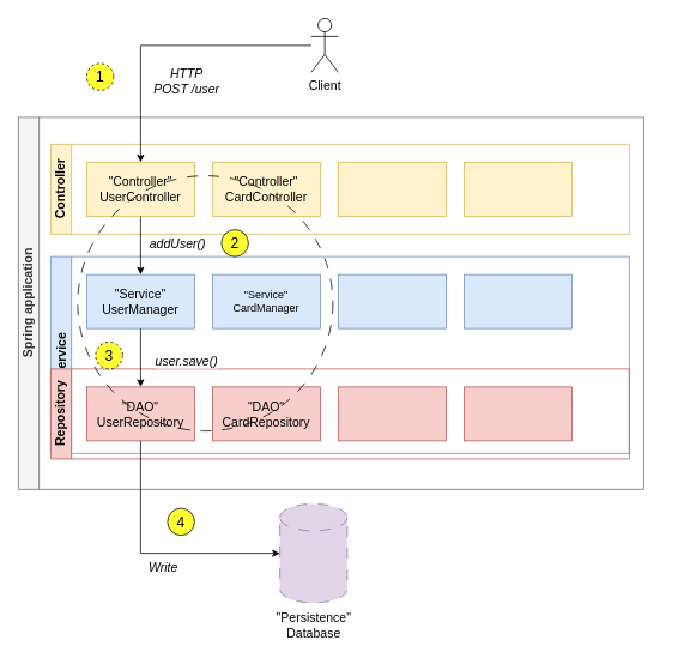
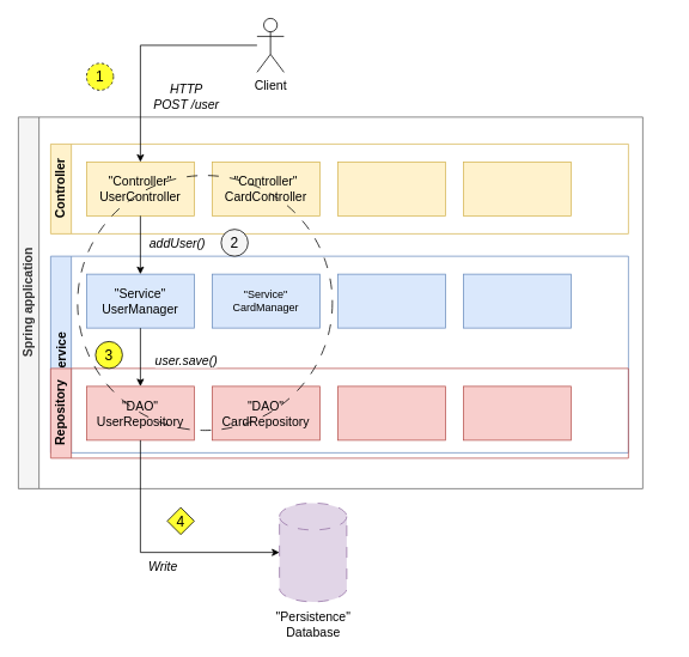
  <mxCell id="0" />
  <mxCell id="1" parent="0" />
  <mxCell id="2" value="&lt;font style=&quot;font-size: 14px;&quot;&gt;Spring application&lt;/font&gt;" style="swimlane;horizontal=0;whiteSpace=wrap;html=1;fillColor=#f5f5f5;strokeColor=#666666;fontColor=#333333;" vertex="1" parent="1"><mxGeometry x="20" y="130" width="696" height="414" as="geometry"><mxRectangle x="260" y="370" width="40" height="140" as="alternateBounds" /></mxGeometry></mxCell>
  <mxCell id="3" value="&lt;font style=&quot;font-size: 14px;&quot;&gt;Controller&lt;/font&gt;" style="swimlane;horizontal=0;whiteSpace=wrap;html=1;fillColor=#fff2cc;strokeColor=#d6b656;" vertex="1" parent="2"><mxGeometry x="36" y="30" width="644" height="100" as="geometry" /></mxCell>
  <mxCell id="4" value="&lt;div&gt;&lt;font style=&quot;font-size: 14px;&quot;&gt;&quot;Controller&quot;&lt;/font&gt;&lt;/div&gt;&lt;font style=&quot;font-size: 14px;&quot;&gt;UserController&lt;/font&gt;" style="rounded=0;whiteSpace=wrap;html=1;fillColor=#fff2cc;strokeColor=#d6b656;" vertex="1" parent="3"><mxGeometry x="40" y="20" width="120" height="60" as="geometry" /></mxCell>
  <mxCell id="5" value="&lt;div style=&quot;font-size: 14px;&quot;&gt;&lt;font style=&quot;font-size: 14px;&quot;&gt;&quot;Controller&quot;&lt;/font&gt;&lt;/div&gt;&lt;font style=&quot;font-size: 14px;&quot;&gt;CardController&lt;/font&gt;" style="rounded=0;whiteSpace=wrap;html=1;fillColor=#fff2cc;strokeColor=#d6b656;" vertex="1" parent="3"><mxGeometry x="180" y="20" width="120" height="60" as="geometry" /></mxCell>
  <mxCell id="6" value="" style="rounded=0;whiteSpace=wrap;html=1;fillColor=#fff2cc;strokeColor=#d6b656;" vertex="1" parent="3"><mxGeometry x="320" y="20" width="120" height="60" as="geometry" /></mxCell>
  <mxCell id="7" value="" style="rounded=0;whiteSpace=wrap;html=1;fillColor=#fff2cc;strokeColor=#d6b656;" vertex="1" parent="3"><mxGeometry x="460" y="20" width="120" height="60" as="geometry" /></mxCell>
  <mxCell id="8" value="&lt;font style=&quot;font-size: 14px;&quot;&gt;Service&lt;/font&gt;" style="swimlane;horizontal=0;whiteSpace=wrap;html=1;fillColor=#dae8fc;strokeColor=#6c8ebf;" vertex="1" parent="2"><mxGeometry x="36" y="155" width="644" height="219" as="geometry" /></mxCell>
  <mxCell id="9" value="&lt;div&gt;&lt;font style=&quot;font-size: 14px;&quot;&gt;&quot;Service&quot;&lt;/font&gt;&lt;/div&gt;&lt;font style=&quot;font-size: 14px;&quot;&gt;UserManager&lt;/font&gt;" style="rounded=0;whiteSpace=wrap;html=1;fillColor=#dae8fc;strokeColor=#6c8ebf;" vertex="1" parent="8"><mxGeometry x="40" y="20" width="120" height="60" as="geometry" /></mxCell>
  <mxCell id="10" value="&lt;div&gt;&quot;Service&quot;&lt;/div&gt;CardManager" style="rounded=0;whiteSpace=wrap;html=1;fillColor=#dae8fc;strokeColor=#6c8ebf;" vertex="1" parent="8"><mxGeometry x="180" y="20" width="120" height="60" as="geometry" /></mxCell>
  <mxCell id="11" value="" style="rounded=0;whiteSpace=wrap;html=1;fillColor=#dae8fc;strokeColor=#6c8ebf;" vertex="1" parent="8"><mxGeometry x="320" y="20" width="120" height="60" as="geometry" /></mxCell>
  <mxCell id="12" value="" style="rounded=0;whiteSpace=wrap;html=1;fillColor=#dae8fc;strokeColor=#6c8ebf;" vertex="1" parent="8"><mxGeometry x="460" y="20" width="120" height="60" as="geometry" /></mxCell>
  <mxCell id="13" value="&lt;font style=&quot;font-size: 14px;&quot;&gt;Repository&lt;/font&gt;" style="swimlane;horizontal=0;whiteSpace=wrap;html=1;fillColor=#f8cecc;strokeColor=#b85450;" vertex="1" parent="2"><mxGeometry x="36" y="280" width="644" height="100" as="geometry" /></mxCell>
  <mxCell id="14" value="&lt;div&gt;&lt;font style=&quot;font-size: 14px;&quot;&gt;&quot;DAO&quot;&lt;/font&gt;&lt;/div&gt;&lt;font style=&quot;font-size: 14px;&quot;&gt;UserRepository&lt;/font&gt;" style="rounded=0;whiteSpace=wrap;html=1;fillColor=#f8cecc;strokeColor=#b85450;" vertex="1" parent="13"><mxGeometry x="40" y="20" width="120" height="60" as="geometry" /></mxCell>
  <mxCell id="15" value="&lt;div&gt;&lt;font style=&quot;font-size: 14px;&quot;&gt;&quot;DAO&quot;&lt;/font&gt;&lt;/div&gt;&lt;font style=&quot;font-size: 14px;&quot;&gt;CardRepository&lt;/font&gt;" style="rounded=0;whiteSpace=wrap;html=1;fillColor=#f8cecc;strokeColor=#b85450;" vertex="1" parent="13"><mxGeometry x="180" y="20" width="120" height="60" as="geometry" /></mxCell>
  <mxCell id="16" value="" style="rounded=0;whiteSpace=wrap;html=1;fillColor=#f8cecc;strokeColor=#b85450;" vertex="1" parent="13"><mxGeometry x="320" y="20" width="120" height="60" as="geometry" /></mxCell>
  <mxCell id="17" value="" style="rounded=0;whiteSpace=wrap;html=1;fillColor=#f8cecc;strokeColor=#b85450;" vertex="1" parent="13"><mxGeometry x="460" y="20" width="120" height="60" as="geometry" /></mxCell>
  <mxCell id="18" style="edgeStyle=orthogonalEdgeStyle;rounded=0;orthogonalLoop=1;jettySize=auto;html=1;exitX=0.5;exitY=1;exitDx=0;exitDy=0;entryX=0.5;entryY=0;entryDx=0;entryDy=0;" edge="1" parent="2" source="4" target="9"><mxGeometry relative="1" as="geometry" /></mxCell>
  <mxCell id="19" value="&lt;font style=&quot;font-size: 14px;&quot;&gt;&lt;i&gt;addUser()&lt;/i&gt;&lt;/font&gt;" style="edgeLabel;html=1;align=center;verticalAlign=middle;resizable=0;points=[];" vertex="1" connectable="0" parent="18"><mxGeometry x="-0.231" y="3" relative="1" as="geometry"><mxPoint x="37" y="5" as="offset" /></mxGeometry></mxCell>
  <mxCell id="20" style="edgeStyle=orthogonalEdgeStyle;rounded=0;orthogonalLoop=1;jettySize=auto;html=1;exitX=0.5;exitY=1;exitDx=0;exitDy=0;entryX=0.5;entryY=0;entryDx=0;entryDy=0;" edge="1" parent="2" source="9" target="14"><mxGeometry relative="1" as="geometry" /></mxCell>
  <mxCell id="21" value="&lt;font style=&quot;font-size: 14px;&quot;&gt;&lt;i&gt;user.save()&lt;/i&gt;&lt;/font&gt;" style="edgeLabel;html=1;align=center;verticalAlign=middle;resizable=0;points=[];" vertex="1" connectable="0" parent="2"><mxGeometry x="186" y="270" as="geometry" /></mxCell>
  <mxCell id="22" value="" style="ellipse;whiteSpace=wrap;html=1;aspect=fixed;fillColor=none;dashed=1;dashPattern=12 12;" vertex="1" parent="2"><mxGeometry x="66" y="65" width="284" height="284" as="geometry" /></mxCell>
- <mxCell id="23" value="&lt;font style=&quot;font-size: 16px;&quot;&gt;2&lt;/font&gt;" style="ellipse;whiteSpace=wrap;html=1;aspect=fixed;strokeColor=default;align=center;verticalAlign=middle;fontFamily=Helvetica;fontSize=12;fontColor=default;fillColor=#FFFF33;" vertex="1" parent="2"><mxGeometry x="226" y="125" width="30" height="30" as="geometry" /></mxCell>
- <mxCell id="24" value="&lt;span style=&quot;font-size: 16px;&quot;&gt;3&lt;/span&gt;" style="ellipse;whiteSpace=wrap;html=1;aspect=fixed;strokeColor=default;align=center;verticalAlign=middle;fontFamily=Helvetica;fontSize=12;fontColor=default;fillColor=#FFFF33;dashed=1;" vertex="1" parent="2"><mxGeometry x="86" y="250" width="30" height="30" as="geometry" /></mxCell>
+ <mxCell id="23" value="&lt;font style=&quot;font-size: 16px;&quot;&gt;2&lt;/font&gt;" style="ellipse;whiteSpace=wrap;html=1;aspect=fixed;strokeColor=default;align=center;verticalAlign=middle;fontFamily=Helvetica;fontSize=12;fontColor=default;fillColor=#f5f5f5;" vertex="1" parent="2"><mxGeometry x="226" y="125" width="30" height="30" as="geometry" /></mxCell>
+ <mxCell id="24" value="&lt;span style=&quot;font-size: 16px;&quot;&gt;3&lt;/span&gt;" style="ellipse;whiteSpace=wrap;html=1;aspect=fixed;strokeColor=default;align=center;verticalAlign=middle;fontFamily=Helvetica;fontSize=12;fontColor=default;fillColor=#FFFF33;" vertex="1" parent="2"><mxGeometry x="86" y="250" width="30" height="30" as="geometry" /></mxCell>
  <mxCell id="25" style="edgeStyle=orthogonalEdgeStyle;rounded=0;orthogonalLoop=1;jettySize=auto;html=1;entryX=0.5;entryY=0;entryDx=0;entryDy=0;" edge="1" parent="1" source="27" target="4"><mxGeometry relative="1" as="geometry" /></mxCell>
  <mxCell id="26" value="&lt;div&gt;&lt;font style=&quot;font-size: 14px;&quot;&gt;&lt;i&gt;HTTP&lt;/i&gt;&lt;/font&gt;&lt;/div&gt;&lt;font style=&quot;font-size: 14px;&quot;&gt;&lt;i&gt;POST /user&lt;/i&gt;&lt;/font&gt;" style="edgeLabel;html=1;align=center;verticalAlign=middle;resizable=0;points=[];" vertex="1" connectable="0" parent="25"><mxGeometry x="0.434" y="1" relative="1" as="geometry"><mxPoint x="49" as="offset" /></mxGeometry></mxCell>
- <mxCell id="27" value="&lt;font style=&quot;font-size: 14px;&quot;&gt;Client&lt;/font&gt;" style="shape=umlActor;verticalLabelPosition=bottom;verticalAlign=top;html=1;outlineConnect=0;" vertex="1" parent="1"><mxGeometry x="346" y="20" width="30" height="60" as="geometry" /></mxCell>
+ <mxCell id="27" value="&lt;font style=&quot;font-size: 14px;&quot;&gt;Client&lt;/font&gt;" style="shape=umlActor;verticalLabelPosition=bottom;verticalAlign=top;html=1;outlineConnect=0;" vertex="1" parent="1"><mxGeometry x="286" y="20" width="30" height="60" as="geometry" /></mxCell>
  <mxCell id="28" value="" style="shape=cylinder3;whiteSpace=wrap;html=1;boundedLbl=1;backgroundOutline=1;size=15;dashed=1;dashPattern=12 12;fillColor=#e1d5e7;strokeColor=#9673a6;" vertex="1" parent="1"><mxGeometry x="311" y="560" width="75" height="110" as="geometry" /></mxCell>
  <mxCell id="29" value="&lt;div&gt;&lt;font style=&quot;font-size: 14px;&quot;&gt;&quot;Persistence&quot;&lt;/font&gt;&lt;/div&gt;&lt;font style=&quot;font-size: 14px;&quot;&gt;Database&lt;/font&gt;" style="text;html=1;align=center;verticalAlign=middle;whiteSpace=wrap;rounded=0;" vertex="1" parent="1"><mxGeometry x="284.75" y="680" width="127.5" height="30" as="geometry" /></mxCell>
  <mxCell id="30" style="edgeStyle=orthogonalEdgeStyle;rounded=0;orthogonalLoop=1;jettySize=auto;html=1;exitX=0.5;exitY=1;exitDx=0;exitDy=0;entryX=0;entryY=0.5;entryDx=0;entryDy=0;entryPerimeter=0;" edge="1" parent="1" source="14" target="28"><mxGeometry relative="1" as="geometry" /></mxCell>
  <mxCell id="31" value="&lt;font style=&quot;font-size: 14px;&quot;&gt;&lt;i&gt;Write&lt;/i&gt;&lt;/font&gt;" style="edgeLabel;html=1;align=center;verticalAlign=middle;resizable=0;points=[];" vertex="1" connectable="0" parent="30"><mxGeometry x="0.131" y="1" relative="1" as="geometry"><mxPoint x="-9" y="16" as="offset" /></mxGeometry></mxCell>
  <mxCell id="32" value="" style="shape=image;verticalLabelPosition=bottom;labelBackgroundColor=default;verticalAlign=top;aspect=fixed;imageAspect=0;image=https://upload.wikimedia.org/wikipedia/commons/thumb/9/99/Unofficial_JavaScript_logo_2.svg/1200px-Unofficial_JavaScript_logo_2.svg.png;" vertex="1" parent="1"><mxGeometry x="406" y="70" width="30" height="30" as="geometry" /></mxCell>
  <mxCell id="33" value="" style="shape=image;verticalLabelPosition=bottom;labelBackgroundColor=default;verticalAlign=top;aspect=fixed;imageAspect=0;image=https://ureachus.com/wp-content/uploads/2023/09/1_lJ32Bl-lHWmNMUSiSq17gQ.png;" vertex="1" parent="1"><mxGeometry x="401" y="34.55" width="40" height="30.91" as="geometry" /></mxCell>
  <mxCell id="34" value="&lt;font style=&quot;font-size: 16px;&quot;&gt;1&lt;/font&gt;" style="ellipse;whiteSpace=wrap;html=1;aspect=fixed;strokeColor=default;align=center;verticalAlign=middle;fontFamily=Helvetica;fontSize=12;fontColor=default;fillColor=#FFFF33;dashed=1;" vertex="1" parent="1"><mxGeometry x="96" y="70" width="30" height="30" as="geometry" /></mxCell>
- <mxCell id="35" value="&lt;span style=&quot;font-size: 16px;&quot;&gt;4&lt;/span&gt;" style="ellipse;whiteSpace=wrap;html=1;aspect=fixed;strokeColor=default;align=center;verticalAlign=middle;fontFamily=Helvetica;fontSize=12;fontColor=default;fillColor=#FFFF33;" vertex="1" parent="1"><mxGeometry x="186" y="565" width="30" height="30" as="geometry" /></mxCell>
+ <mxCell id="35" value="&lt;span style=&quot;font-size: 16px;&quot;&gt;4&lt;/span&gt;" style="rhombus;whiteSpace=wrap;html=1;aspect=fixed;strokeColor=default;align=center;verticalAlign=middle;fontFamily=Helvetica;fontSize=12;fontColor=default;fillColor=#FFFF33;" vertex="1" parent="1"><mxGeometry x="186" y="565" width="30" height="30" as="geometry" /></mxCell>
  <mxCell id="36" value="" style="shape=image;verticalLabelPosition=bottom;labelBackgroundColor=default;verticalAlign=top;aspect=fixed;imageAspect=0;image=https://static-00.iconduck.com/assets.00/spring-icon-2048x2045-yufnoc34.png;" vertex="1" parent="1"><mxGeometry x="666" y="80" width="80" height="79.87" as="geometry" /></mxCell>
